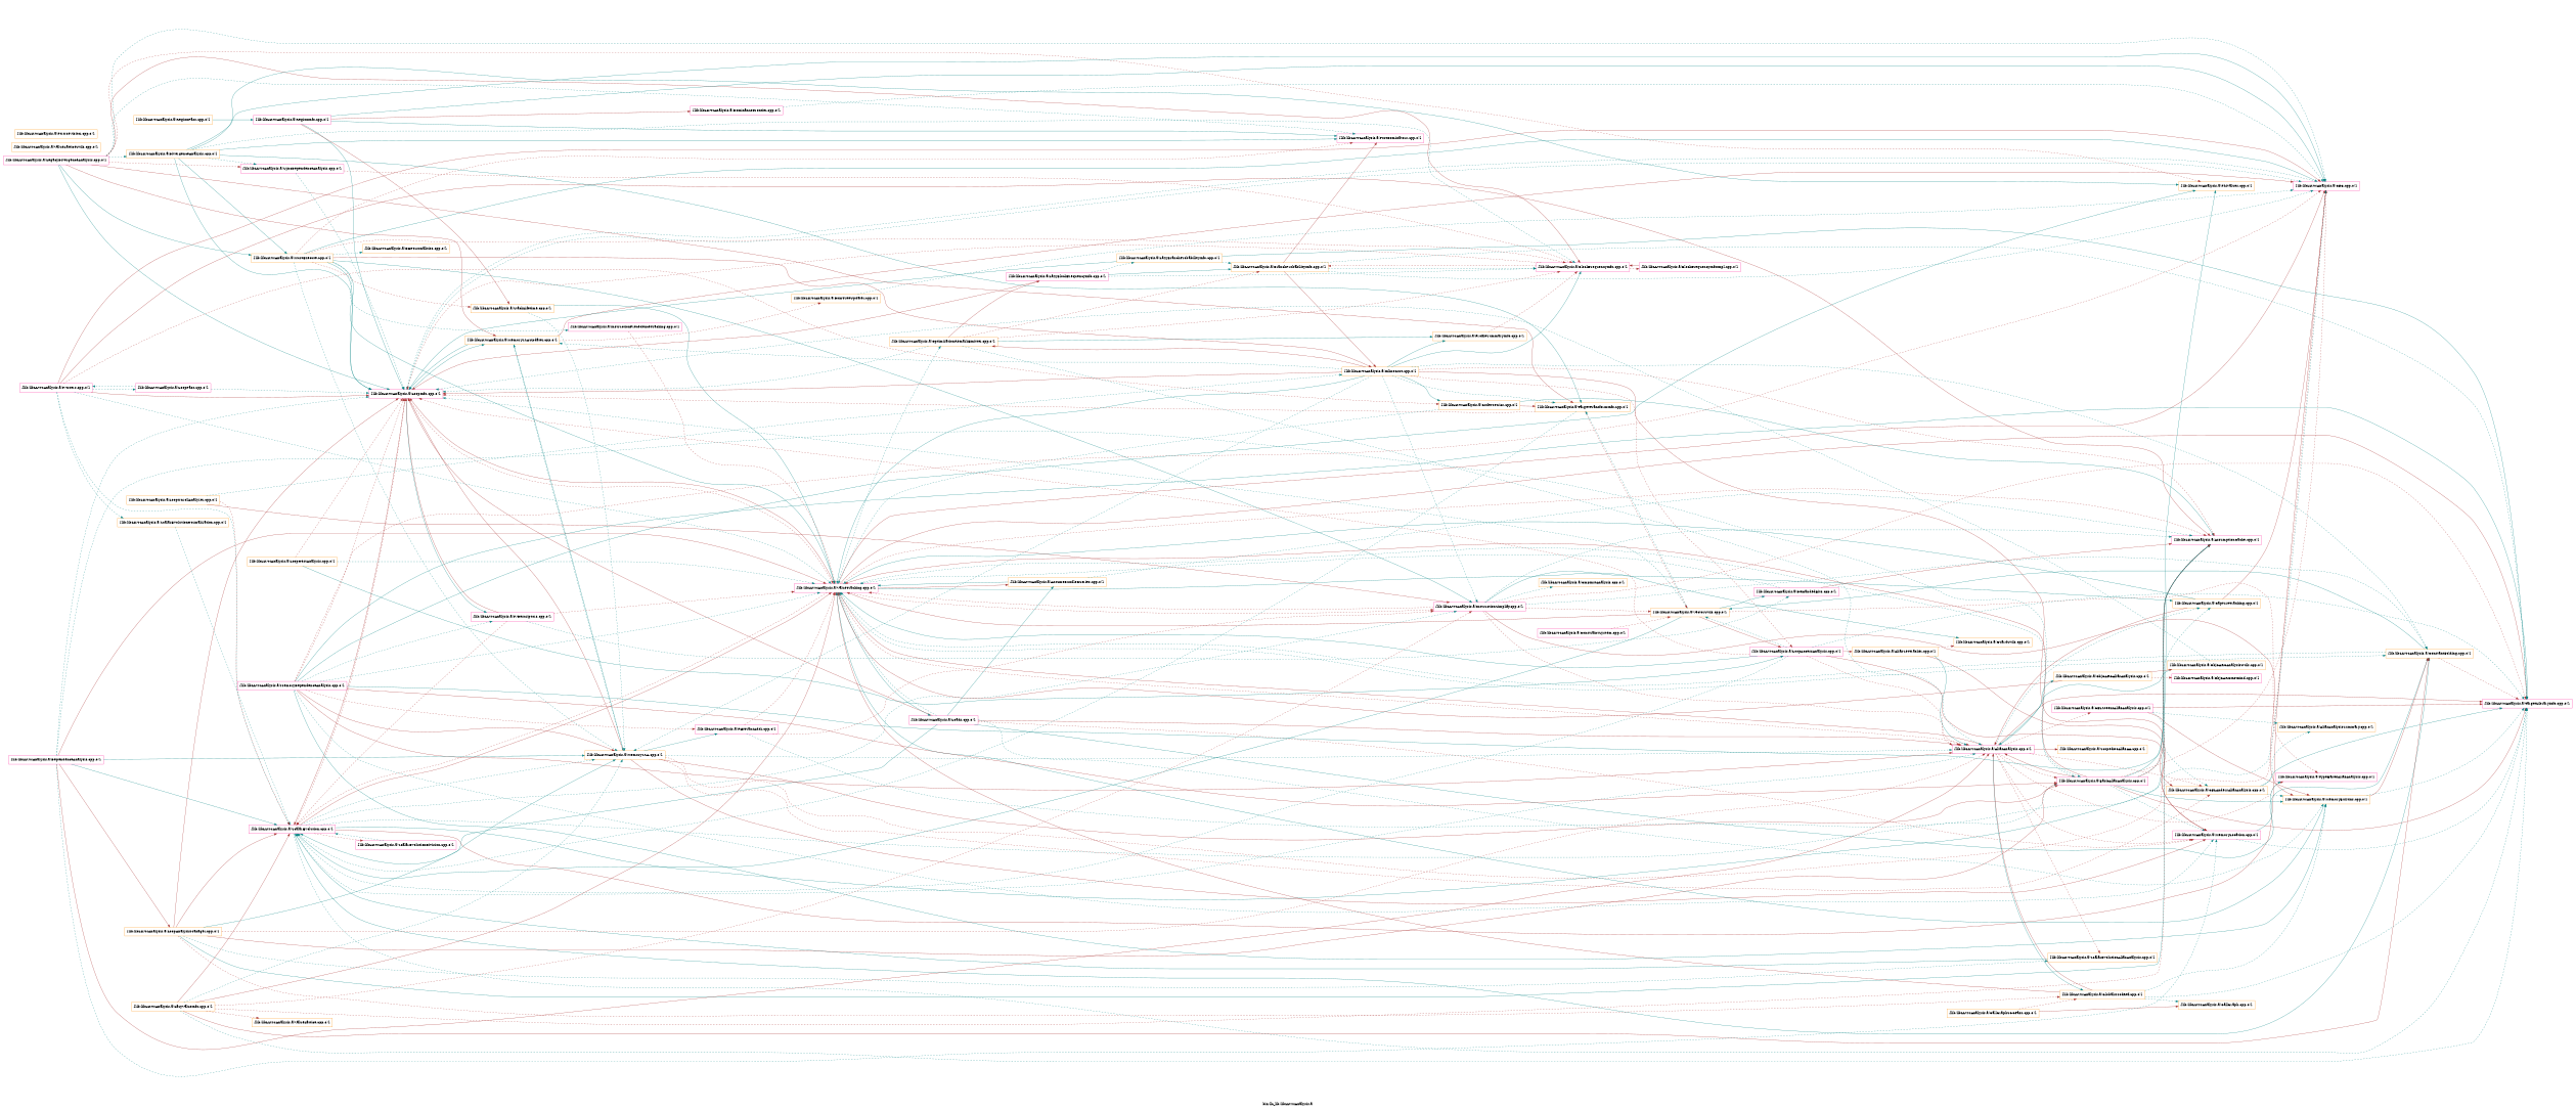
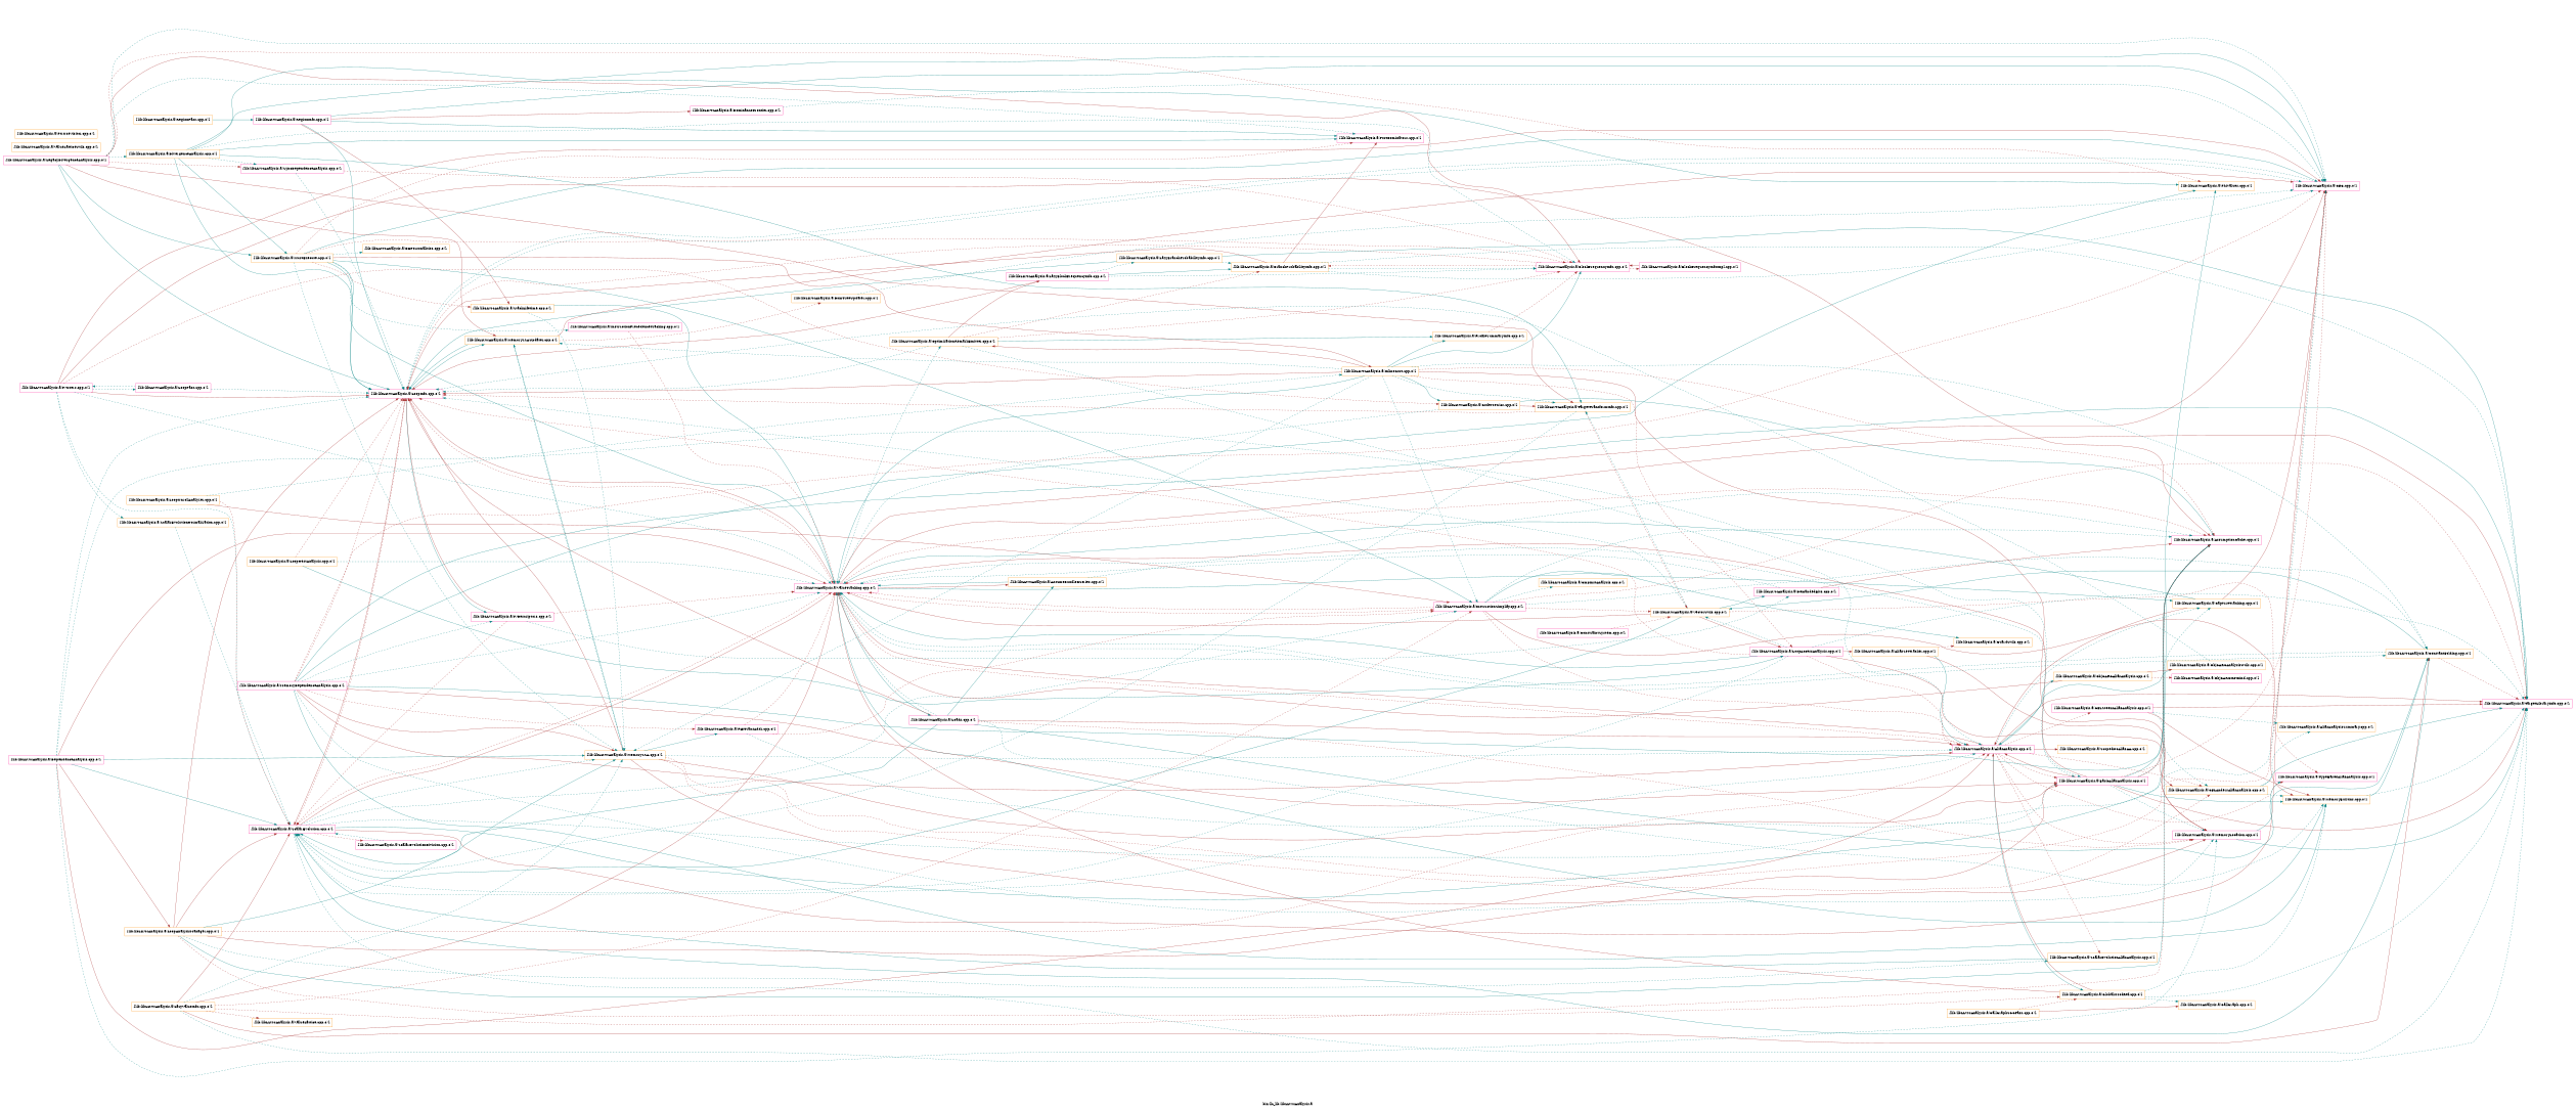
  digraph {
    label="bin/llc_lib/libLLVMAnalysis.a"
    rankdir=LR
    node [color=darkorange group=0 shape=box]
    edge [color=teal style=dashed]
    n1 [color=deeppink label="{lib/libLLVMAnalysis.a(TargetLibraryInfo.cpp.o)}"]
    n2 [label="{lib/libLLVMAnalysis.a(EHPersonalities.cpp.o)}"]
    n3 [label="{lib/libLLVMAnalysis.a(VectorUtils.cpp.o)}"]
    n4 [color=deeppink label="{lib/libLLVMAnalysis.a(LoopInfo.cpp.o)}"]
    n5 [color=deeppink label="{lib/libLLVMAnalysis.a(DemandedBits.cpp.o)}"]
    n6 [color=deeppink label="{lib/libLLVMAnalysis.a(ScalarEvolution.cpp.o)}"]
    n7 [label="{lib/libLLVMAnalysis.a(TargetTransformInfo.cpp.o)}"]
    n8 [color=deeppink label="{lib/libLLVMAnalysis.a(TypeBasedAliasAnalysis.cpp.o)}"]
    n9 [color=deeppink label="{lib/libLLVMAnalysis.a(ValueTracking.cpp.o)}"]
    n10 [color=deeppink label="{lib/libLLVMAnalysis.a(LoopAccessAnalysis.cpp.o)}"]
    n11 [color=deeppink label="{lib/libLLVMAnalysis.a(CFG.cpp.o)}"]
    n12 [color=deeppink label="{lib/libLLVMAnalysis.a(IVDescriptors.cpp.o)}"]
    n13 [label="{lib/libLLVMAnalysis.a(MemorySSAUpdater.cpp.o)}"]
    n14 [color=deeppink label="{lib/libLLVMAnalysis.a(AssumptionCache.cpp.o)}"]
    n15 [color=deeppink label="{lib/libLLVMAnalysis.a(AliasAnalysis.cpp.o)}"]
    n16 [color=deeppink label="{lib/libLLVMAnalysis.a(BasicAliasAnalysis.cpp.o)}"]
    n17 [label="{lib/libLLVMAnalysis.a(ConstantFolding.cpp.o)}"]
    n18 [color=deeppink label="{lib/libLLVMAnalysis.a(InstructionSimplify.cpp.o)}"]
    n19 [label="{lib/libLLVMAnalysis.a(MemorySSA.cpp.o)}"]
    n20 [color=deeppink label="{lib/libLLVMAnalysis.a(ScalarEvolutionDivision.cpp.o)}"]
    n21 [color=deeppink label="{lib/libLLVMAnalysis.a(Loads.cpp.o)}"]
    n22 [label="{lib/libLLVMAnalysis.a(AssumeBundleQueries.cpp.o)}"]
    n23 [label="{lib/libLLVMAnalysis.a(OptimizationRemarkEmitter.cpp.o)}"]
    n24 [label="{lib/libLLVMAnalysis.a(GuardUtils.cpp.o)}"]
    n25 [color=deeppink label="{lib/libLLVMAnalysis.a(MemoryLocation.cpp.o)}"]
    n26 [label="{lib/libLLVMAnalysis.a(AliasSetTracker.cpp.o)}"]
    n27 [label="{lib/libLLVMAnalysis.a(DomTreeUpdater.cpp.o)}"]
    n28 [label="{lib/libLLVMAnalysis.a(CFLAndersAliasAnalysis.cpp.o)}"]
    n29 [color=deeppink label="{lib/libLLVMAnalysis.a(CFLSteensAliasAnalysis.cpp.o)}"]
    n30 [label="{lib/libLLVMAnalysis.a(CaptureTracking.cpp.o)}"]
    n31 [label="{lib/libLLVMAnalysis.a(GlobalsModRef.cpp.o)}"]
    n32 [label="{lib/libLLVMAnalysis.a(ObjCARCAliasAnalysis.cpp.o)}"]
    n33 [label="{lib/libLLVMAnalysis.a(ScalarEvolutionAliasAnalysis.cpp.o)}"]
    n34 [label="{lib/libLLVMAnalysis.a(ScopedNoAliasAA.cpp.o)}"]
    n35 [label="{lib/libLLVMAnalysis.a(MemoryBuiltins.cpp.o)}"]
    n36 [label="{lib/libLLVMAnalysis.a(PhiValues.cpp.o)}"]
    n37 [label="{lib/libLLVMAnalysis.a(CmpInstAnalysis.cpp.o)}"]
    n38 [color=deeppink label="{lib/libLLVMAnalysis.a(PHITransAddr.cpp.o)}"]
    n39 [label="{lib/libLLVMAnalysis.a(ProfileSummaryInfo.cpp.o)}"]
    n40 [color=deeppink label="{lib/libLLVMAnalysis.a(BlockFrequencyInfo.cpp.o)}"]
    n41 [label="{lib/libLLVMAnalysis.a(BranchProbabilityInfo.cpp.o)}"]
    n42 [color=deeppink label="{lib/libLLVMAnalysis.a(LazyBlockFrequencyInfo.cpp.o)}"]
    n43 [label="{lib/libLLVMAnalysis.a(AliasAnalysisSummary.cpp.o)}"]
    n44 [label="{lib/libLLVMAnalysis.a(CallGraph.cpp.o)}"]
    n45 [label="{lib/libLLVMAnalysis.a(ObjCARCAnalysisUtils.cpp.o)}"]
    n46 [color=deeppink label="{lib/libLLVMAnalysis.a(ObjCARCInstKind.cpp.o)}"]
    n47 [color=deeppink label="{lib/libLLVMAnalysis.a(BlockFrequencyInfoImpl.cpp.o)}"]
    n48 [color=deeppink label="{lib/libLLVMAnalysis.a(PostDominators.cpp.o)}"]
    n49 [label="{lib/libLLVMAnalysis.a(LazyBranchProbabilityInfo.cpp.o)}"]
    n50 [color=deeppink label="{lib/libLLVMAnalysis.a(DominanceFrontier.cpp.o)}"]
    n51 [color=deeppink label="{lib/libLLVMAnalysis.a(IVUsers.cpp.o)}"]
    n52 [color=deeppink label="{lib/libLLVMAnalysis.a(LoopPass.cpp.o)}"]
    n53 [label="{lib/libLLVMAnalysis.a(ScalarEvolutionNormalization.cpp.o)}"]
    n54 [label="{lib/libLLVMAnalysis.a(CodeMetrics.cpp.o)}"]
    n55 [color=deeppink label="{lib/libLLVMAnalysis.a(MemoryDependenceAnalysis.cpp.o)}"]
    n56 [label="{lib/libLLVMAnalysis.a(StackLifetime.cpp.o)}"]
    n57 [label="{lib/libLLVMAnalysis.a(InlineCost.cpp.o)}"]
    n58 [label="{lib/libLLVMAnalysis.a(CallGraphSCCPass.cpp.o)}"]
    n59 [label="{lib/libLLVMAnalysis.a(LoopAnalysisManager.cpp.o)}"]
    n60 [label="{lib/libLLVMAnalysis.a(LazyValueInfo.cpp.o)}"]
    n61 [label="{lib/libLLVMAnalysis.a(ValueLattice.cpp.o)}"]
    n62 [color=deeppink label="{lib/libLLVMAnalysis.a(ConstraintSystem.cpp.o)}"]
    n63 [color=deeppink label="{lib/libLLVMAnalysis.a(InstructionPrecedenceTracking.cpp.o)}"]
    n64 [label="{lib/libLLVMAnalysis.a(MustExecute.cpp.o)}"]
    n65 [color=deeppink label="{lib/libLLVMAnalysis.a(DependenceAnalysis.cpp.o)}"]
    n66 [label="{lib/libLLVMAnalysis.a(LoopNestAnalysis.cpp.o)}"]
    n67 [label="{lib/libLLVMAnalysis.a(LoopUnrollAnalyzer.cpp.o)}"]
    n68 [color=deeppink label="{lib/libLLVMAnalysis.a(LegacyDivergenceAnalysis.cpp.o)}"]
    n69 [color=deeppink label="{lib/libLLVMAnalysis.a(SyncDependenceAnalysis.cpp.o)}"]
    n70 [label="{lib/libLLVMAnalysis.a(DivergenceAnalysis.cpp.o)}"]
    n71 [label="{lib/libLLVMAnalysis.a(ValueLatticeUtils.cpp.o)}"]
    n72 [label="{lib/libLLVMAnalysis.a(PtrUseVisitor.cpp.o)}"]
    n73 [color=deeppink label="{lib/libLLVMAnalysis.a(RegionInfo.cpp.o)}"]
    n74 [label="{lib/libLLVMAnalysis.a(RegionPass.cpp.o)}"]
    n3 -> n4
    n3 -> n5 [style=solid]
    n3 -> n6 [style=solid]
    n3 -> n7
    n3 -> n8 [color=brown]
    n3 -> n9 [color=brown style=solid]
    n3 -> n10 [color=brown style=solid]
    n4 -> n6 [color=brown style=solid]
    n4 -> n9 [color=brown]
    n4 -> n11
    n4 -> n12 [style=solid]
    n4 -> n13 [style=solid]
    n5 -> n9
    n5 -> n14 [color=brown style=solid]
    n6 -> n1
    n6 -> n4 [color=brown]
    n6 -> n9 [color=brown style=solid]
    n6 -> n11 [color=brown style=solid]
    n6 -> n14 [style=solid]
    n6 -> n15
    n6 -> n16
    n6 -> n17 [style=solid]
    n6 -> n18
    n6 -> n19
    n6 -> n20 [color=brown]
    n7 -> n3 [color=brown]
    n7 -> n4 [color=brown]
    n7 -> n6
    n9 -> n1 [color=brown style=solid]
    n9 -> n4 [color=brown style=solid]
    n9 -> n6 [color=brown]
    n9 -> n11 [color=brown style=solid]
    n9 -> n14 [color=brown]
    n9 -> n15 [color=brown]
    n9 -> n16
    n9 -> n17
    n9 -> n18 [color=brown]
    n9 -> n21 [style=solid]
    n9 -> n22 [color=brown style=solid]
    n9 -> n23
    n9 -> n24 [style=solid]
    n10 -> n1
    n10 -> n3
    n10 -> n4 [color=brown]
    n10 -> n6
    n10 -> n9 [style=solid]
    n10 -> n15 [color=brown]
    n10 -> n25 [color=brown style=solid]
    n10 -> n26 [color=brown style=solid]
    n11 -> n4
    n12 -> n4 [color=brown style=solid]
    n12 -> n5
    n12 -> n6 [color=brown]
    n12 -> n9 [color=brown]
    n13 -> n4 [style=solid]
    n13 -> n11 [color=brown style=solid]
    n13 -> n19
    n13 -> n27 [color=brown]
    n15 -> n1 [color=brown style=solid]
    n15 -> n8 [color=brown]
    n15 -> n9 [color=brown style=solid]
    n15 -> n16 [color=brown]
    n15 -> n25 [color=brown]
    n15 -> n28 [color=brown]
    n15 -> n29 [color=brown]
    n15 -> n30
    n15 -> n31 [style=solid]
    n15 -> n32 [style=solid]
    n15 -> n33 [color=brown]
    n15 -> n34 [color=brown style=solid]
    n16 -> n1 [color=brown style=solid]
    n16 -> n9 [color=brown style=solid]
    n16 -> n11 [color=brown]
    n16 -> n14 [color=brown style=solid]
    n16 -> n15 [color=brown style=solid]
    n16 -> n25
    n16 -> n30
    n16 -> n35 [style=solid]
    n16 -> n36 [style=solid]
    n17 -> n1 [color=brown]
    n17 -> n3 [style=solid]
    n17 -> n9
    n18 -> n1 [color=brown]
    n18 -> n3 [color=brown]
    n18 -> n9 [color=brown]
    n18 -> n14
    n18 -> n15 [color=brown]
    n18 -> n17
    n18 -> n30 [style=solid]
    n18 -> n35 [color=brown style=solid]
    n18 -> n37
    n19 -> n4 [color=brown style=solid]
    n19 -> n11 [color=brown]
    n19 -> n13 [style=solid]
    n19 -> n15
    n19 -> n16 [color=brown style=solid]
    n19 -> n25 [color=brown style=solid]
    n19 -> n28 [color=brown]
    n19 -> n38 [style=solid]
    n20 -> n6
    n21 -> n4 [color=brown style=solid]
    n21 -> n6 [style=solid]
    n21 -> n9
    n21 -> n15 [color=brown style=solid]
    n21 -> n17 [style=solid]
    n21 -> n22 [style=solid]
    n21 -> n25 [color=brown]
    n21 -> n35
    n22 -> n9 [style=solid]
    n22 -> n14
    n23 -> n4
    n23 -> n15
    n23 -> n39 [style=solid]
    n23 -> n40 [color=brown]
    n23 -> n41 [color=brown]
    n23 -> n42 [color=brown style=solid]
-   n25 -> n1
+   n25 -> n1 [style=solid]
    n25 -> n8 [style=solid]
    n26 -> n15 [style=solid]
    n26 -> n24 [color=brown]
    n26 -> n25 [color=brown style=solid]
    n27 -> n11
    n28 -> n1 [style=solid]
    n28 -> n35
    n28 -> n43
    n29 -> n1 [color=brown style=solid]
    n29 -> n28
    n29 -> n35 [color=brown style=solid]
    n29 -> n43
    n30 -> n9 [style=solid]
    n30 -> n11 [color=brown style=solid]
    n30 -> n15 [color=brown style=solid]
    n31 -> n1
    n31 -> n9 [color=brown style=solid]
    n31 -> n15 [color=brown style=solid]
    n31 -> n35
    n31 -> n44
    n32 -> n9 [color=brown style=solid]
    n32 -> n45 [color=brown style=solid]
    n32 -> n46 [color=brown]
    n33 -> n6 [style=solid]
    n35 -> n1
    n35 -> n9 [style=solid]
-   n35 -> n17 [color=brown style=solid]
+   n35 -> n17 [style=solid]
    n38 -> n9 [color=brown]
    n38 -> n11
    n38 -> n18 [color=brown]
    n39 -> n40 [color=brown]
    n40 -> n4 [color=brown]
    n40 -> n41 [color=brown]
    n40 -> n47 [color=brown]
    n41 -> n1
-   n41 -> n57 [color=brown style=solid]
+   n41 -> n4 [color=brown style=solid]
    n41 -> n11
    n41 -> n40
    n41 -> n48 [color=brown style=solid]
    n42 -> n4 [color=brown style=solid]
    n42 -> n40
    n42 -> n41 [style=solid]
    n42 -> n49
    n45 -> n4
    n45 -> n15 [style=solid]
    n47 -> n40 [color=brown style=solid]
    n49 -> n1 [style=solid]
    n49 -> n4 [style=solid]
    n49 -> n41
    n50 -> n11
    n51 -> n4 [color=brown style=solid]
    n51 -> n6
    n51 -> n9
    n51 -> n11 [color=brown style=solid]
    n51 -> n14 [color=brown style=solid]
    n51 -> n52
    n51 -> n53
    n51 -> n54 [color=brown]
    n52 -> n4
    n52 -> n51
    n53 -> n6
    n54 -> n7 [color=brown style=solid]
    n54 -> n9
    n54 -> n14 [style=solid]
    n55 -> n1 [style=solid]
    n55 -> n4 [color=brown]
    n55 -> n9
    n55 -> n11 [color=brown]
    n55 -> n12
    n55 -> n14 [style=solid]
    n55 -> n15 [color=brown style=solid]
    n55 -> n16 [color=brown style=solid]
    n55 -> n19 [color=brown style=solid]
    n55 -> n25
    n55 -> n35 [style=solid]
    n55 -> n36 [style=solid]
    n55 -> n38 [color=brown]
    n56 -> n9 [style=solid]
    n56 -> n19
    n57 -> n4 [color=brown style=solid]
    n57 -> n7
    n57 -> n9 [style=solid]
    n57 -> n10 [color=brown]
    n57 -> n13
    n57 -> n14 [color=brown]
    n57 -> n17
    n57 -> n18
    n57 -> n19
    n57 -> n23 [color=brown style=solid]
    n57 -> n28 [color=brown style=solid]
    n57 -> n39 [style=solid]
    n57 -> n40 [style=solid]
    n57 -> n54 [style=solid]
    n58 -> n31 [color=brown]
    n58 -> n44 [color=brown style=solid]
    n59 -> n4 [color=brown style=solid]
    n59 -> n6 [color=brown style=solid]
    n59 -> n14 [style=solid]
    n59 -> n15 [color=brown]
    n59 -> n16 [color=brown style=solid]
    n59 -> n19 [style=solid]
    n59 -> n31 [color=brown]
    n59 -> n33
    n60 -> n1
    n60 -> n6 [color=brown style=solid]
    n60 -> n9 [color=brown style=solid]
    n60 -> n14 [color=brown]
    n60 -> n17 [color=brown style=solid]
    n60 -> n18 [color=brown]
    n60 -> n19
    n60 -> n61 [color=brown]
    n62 -> n3 [color=brown]
    n63 -> n9 [color=brown]
    n64 -> n2
    n64 -> n4 [style=solid]
    n64 -> n9 [style=solid]
    n64 -> n11 [style=solid]
    n64 -> n18 [style=solid]
    n64 -> n19
    n64 -> n40 [color=brown]
    n64 -> n48 [color=brown]
    n64 -> n56 [color=brown]
    n64 -> n57 [color=brown style=solid]
    n64 -> n63
    n65 -> n4
    n65 -> n6 [style=solid]
    n65 -> n9 [color=brown style=solid]
    n65 -> n15 [color=brown style=solid]
    n65 -> n16
    n65 -> n19 [style=solid]
    n65 -> n25
    n65 -> n59 [color=brown style=solid]
    n66 -> n4 [color=brown]
    n66 -> n9
    n66 -> n10 [style=solid]
    n67 -> n6 [color=brown]
    n67 -> n18 [color=brown style=solid]
    n67 -> n57
    n68 -> n4 [style=solid]
    n68 -> n7 [color=brown style=solid]
    n68 -> n11
    n68 -> n13 [color=brown style=solid]
    n68 -> n36 [color=brown]
    n68 -> n40 [color=brown style=solid]
    n68 -> n48
    n68 -> n64 [style=solid]
    n68 -> n69 [color=brown]
    n68 -> n70
    n69 -> n4
    n69 -> n40 [color=brown]
    n70 -> n4 [style=solid]
    n70 -> n7 [style=solid]
    n70 -> n11 [style=solid]
    n70 -> n36 [style=solid]
    n70 -> n40
    n70 -> n48 [style=solid]
    n70 -> n64 [style=solid]
    n70 -> n69
    n73 -> n4 [style=solid]
    n73 -> n11 [style=solid]
    n73 -> n48 [style=solid]
    n73 -> n50 [color=brown style=solid]
    n73 -> n56 [color=brown style=solid]
    n74 -> n73 [style=solid]
  }
